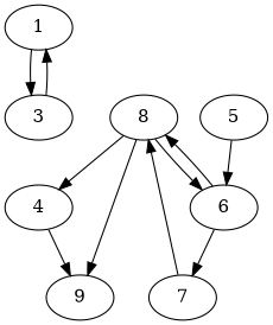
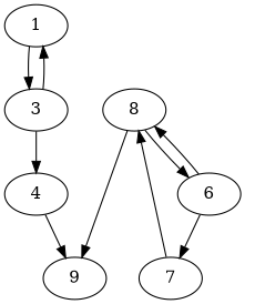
  digraph {
    1
    3
    4
    9
-   5
    6
    7
    8
    1 -> 3
    3 -> 1
-   8 -> 4
+   3 -> 4
    4 -> 9
-   5 -> 6
    6 -> 7
    6 -> 8
    7 -> 8
    8 -> 9
    8 -> 6
  }
